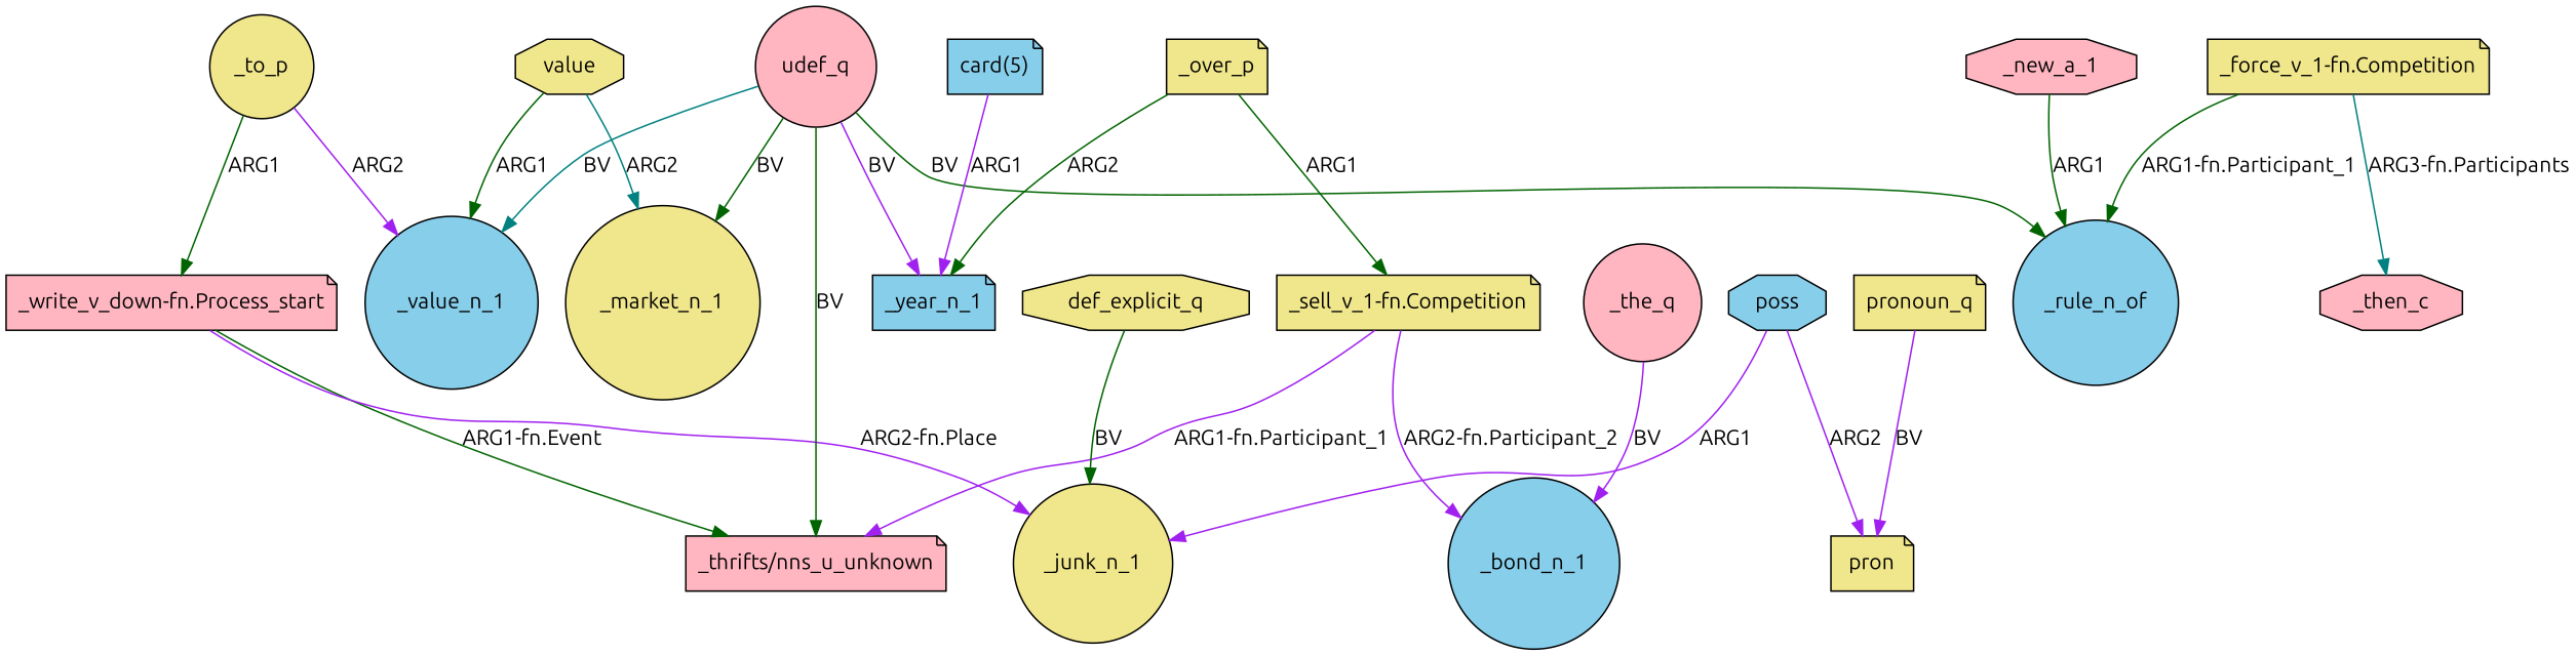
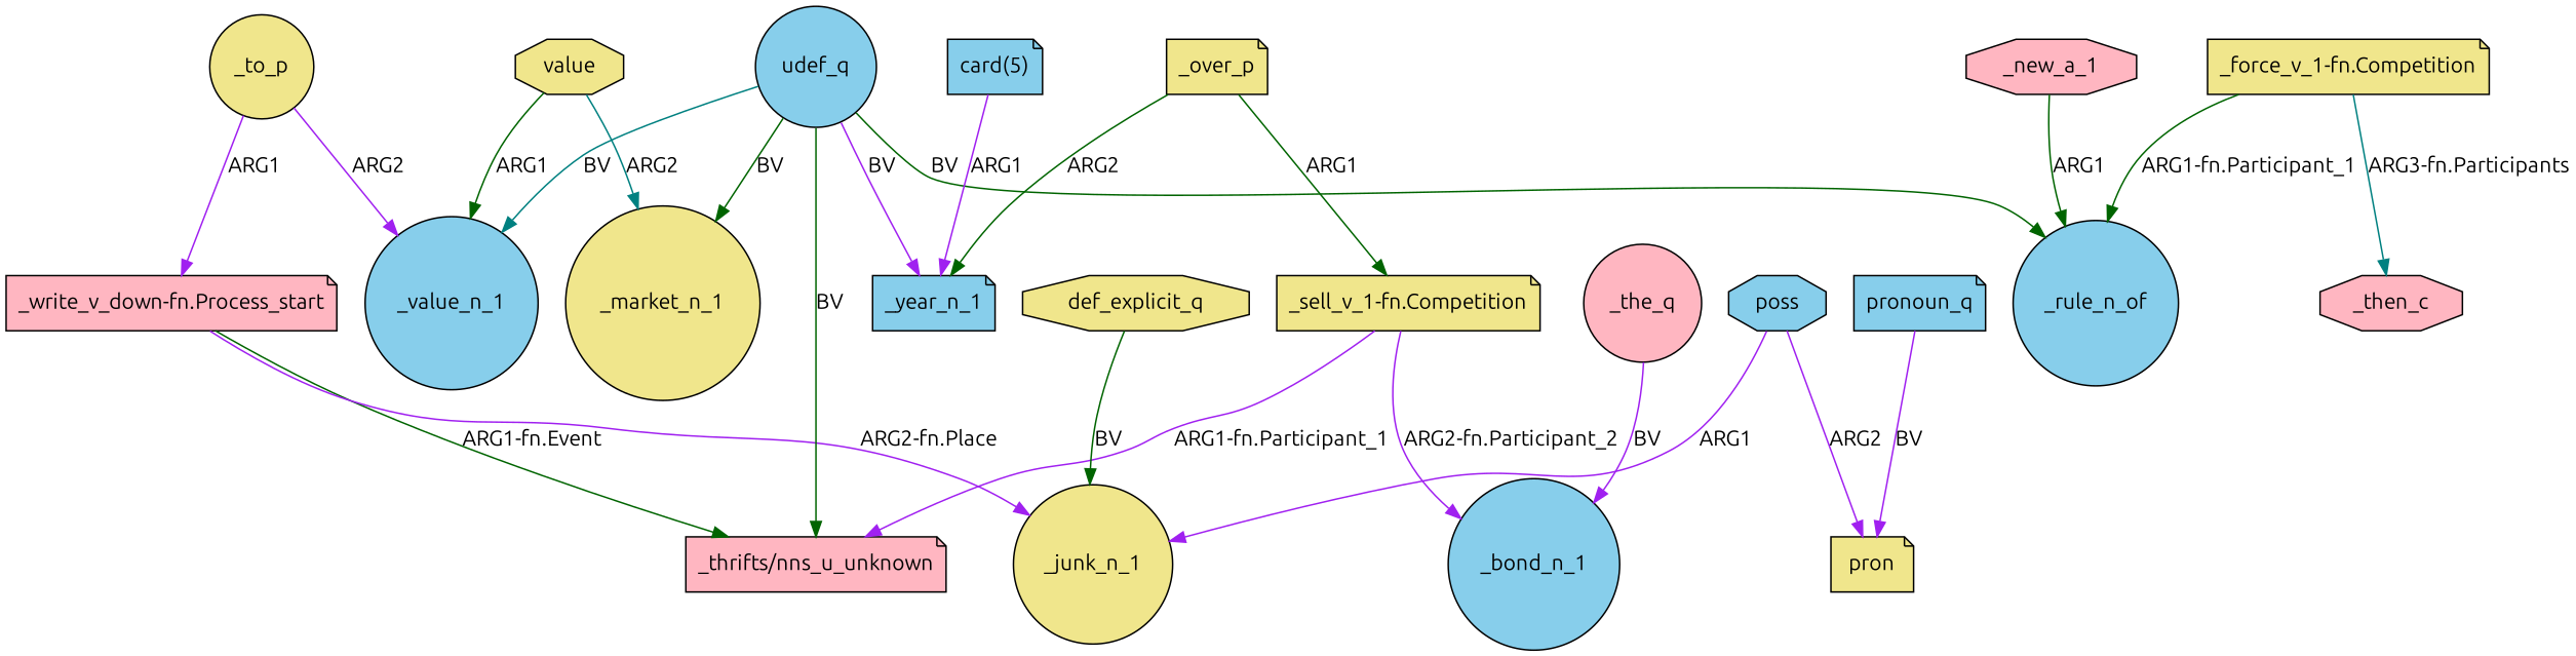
  digraph {
    fontname=Ubuntu
    node [fillcolor=khaki fontname=Ubuntu shape=note style=filled]
    edge [color=darkgreen fontname=Ubuntu]
    _to_p [shape=circle]
    _value_n_1 [fillcolor=skyblue shape=circle]
    "_write_v_down-fn.Process_start" [fillcolor=lightpink]
    "_thrifts/nns_u_unknown" [fillcolor=lightpink]
    _junk_n_1 [shape=circle]
    _new_a_1 [fillcolor=lightpink shape=octagon]
    _rule_n_of [fillcolor=skyblue shape=circle]
-   udef_q [fillcolor=lightpink shape=circle]
+   udef_q [fillcolor=skyblue shape=circle]
    _market_n_1 [shape=circle]
    _year_n_1 [fillcolor=skyblue]
    n11 [label=value shape=octagon]
    "_force_v_1-fn.Competition"
    _then_c [fillcolor=lightpink shape=octagon]
-   pronoun_q
+   pronoun_q [fillcolor=skyblue]
    pron
    _over_p
    "_sell_v_1-fn.Competition"
    _bond_n_1 [fillcolor=skyblue shape=circle]
    poss [fillcolor=skyblue shape=octagon]
    "card(5)" [fillcolor=skyblue]
    def_explicit_q [shape=octagon]
    _the_q [fillcolor=lightpink shape=circle]
    _to_p -> _value_n_1 [color=purple label=ARG2]
-   _to_p -> "_write_v_down-fn.Process_start" [label=ARG1]
+   _to_p -> "_write_v_down-fn.Process_start" [color=purple label=ARG1]
    "_write_v_down-fn.Process_start" -> "_thrifts/nns_u_unknown" [label="ARG1-fn.Event"]
    "_write_v_down-fn.Process_start" -> _junk_n_1 [color=purple label="ARG2-fn.Place"]
    _new_a_1 -> _rule_n_of [label=ARG1]
    udef_q -> _value_n_1 [color=teal label=BV]
    udef_q -> "_thrifts/nns_u_unknown" [label=BV]
    udef_q -> _rule_n_of [label=BV]
    udef_q -> _market_n_1 [label=BV]
    udef_q -> _year_n_1 [color=purple label=BV]
    n11 -> _value_n_1 [label=ARG1]
    n11 -> _market_n_1 [color=teal label=ARG2]
    "_force_v_1-fn.Competition" -> _rule_n_of [label="ARG1-fn.Participant_1"]
    "_force_v_1-fn.Competition" -> _then_c [color=teal label="ARG3-fn.Participants"]
    pronoun_q -> pron [color=purple label=BV]
    _over_p -> _year_n_1 [label=ARG2]
    _over_p -> "_sell_v_1-fn.Competition" [label=ARG1]
    "_sell_v_1-fn.Competition" -> "_thrifts/nns_u_unknown" [color=purple label="ARG1-fn.Participant_1"]
    "_sell_v_1-fn.Competition" -> _bond_n_1 [color=purple label="ARG2-fn.Participant_2"]
    poss -> _junk_n_1 [color=purple label=ARG1]
    poss -> pron [color=purple label=ARG2]
    "card(5)" -> _year_n_1 [color=purple label=ARG1]
    def_explicit_q -> _junk_n_1 [label=BV]
    _the_q -> _bond_n_1 [color=purple label=BV]
  }
